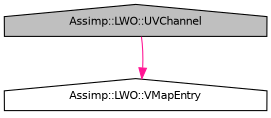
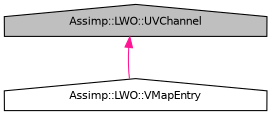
  digraph {
    node [color=black fontname=Helvetica fontsize=10 shape=house style=filled]
    n1 [fillcolor=grey75 fontcolor=black height=0.2 label="Assimp::LWO::UVChannel" width=0.4]
    n2 [fillcolor=white height=0.2 label="Assimp::LWO::VMapEntry" width=0.4]
-   n2 -> n1 [color=deeppink dir=back fontname=Helvetica fontsize=10 labelfontname=Helvetica labelfontsize=10 style=solid]
+   n1 -> n2 [color=deeppink dir=back fontname=Helvetica fontsize=10 labelfontname=Helvetica labelfontsize=10 style=solid]
  }
